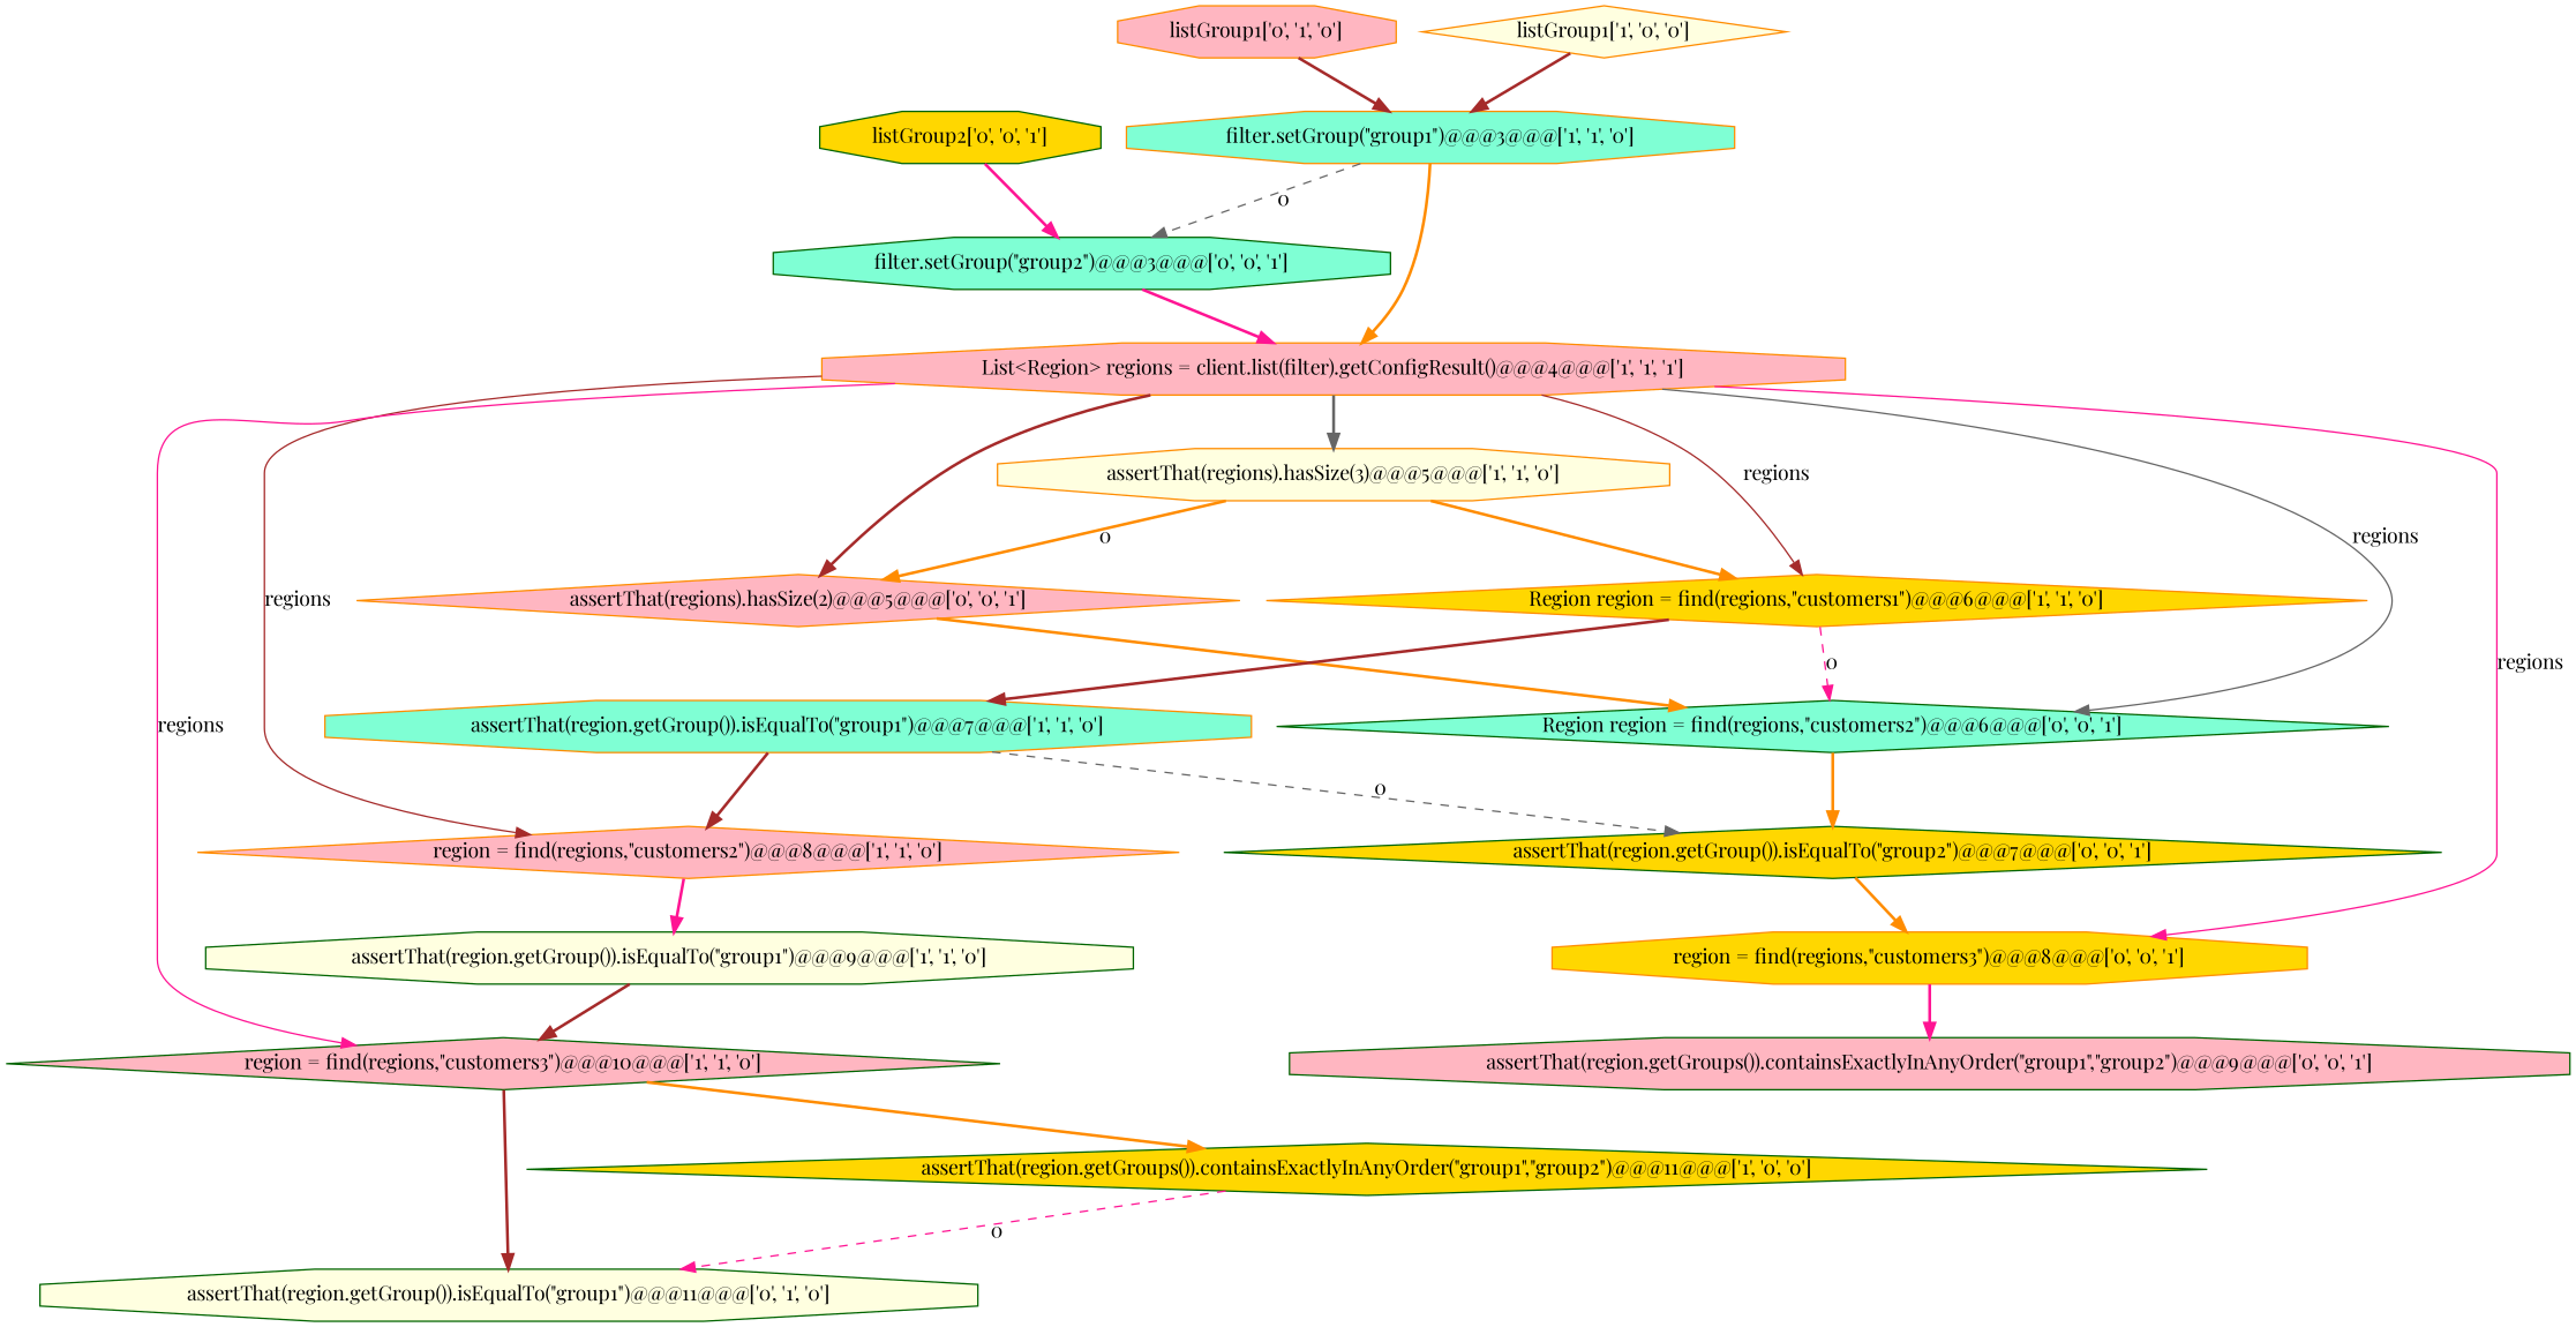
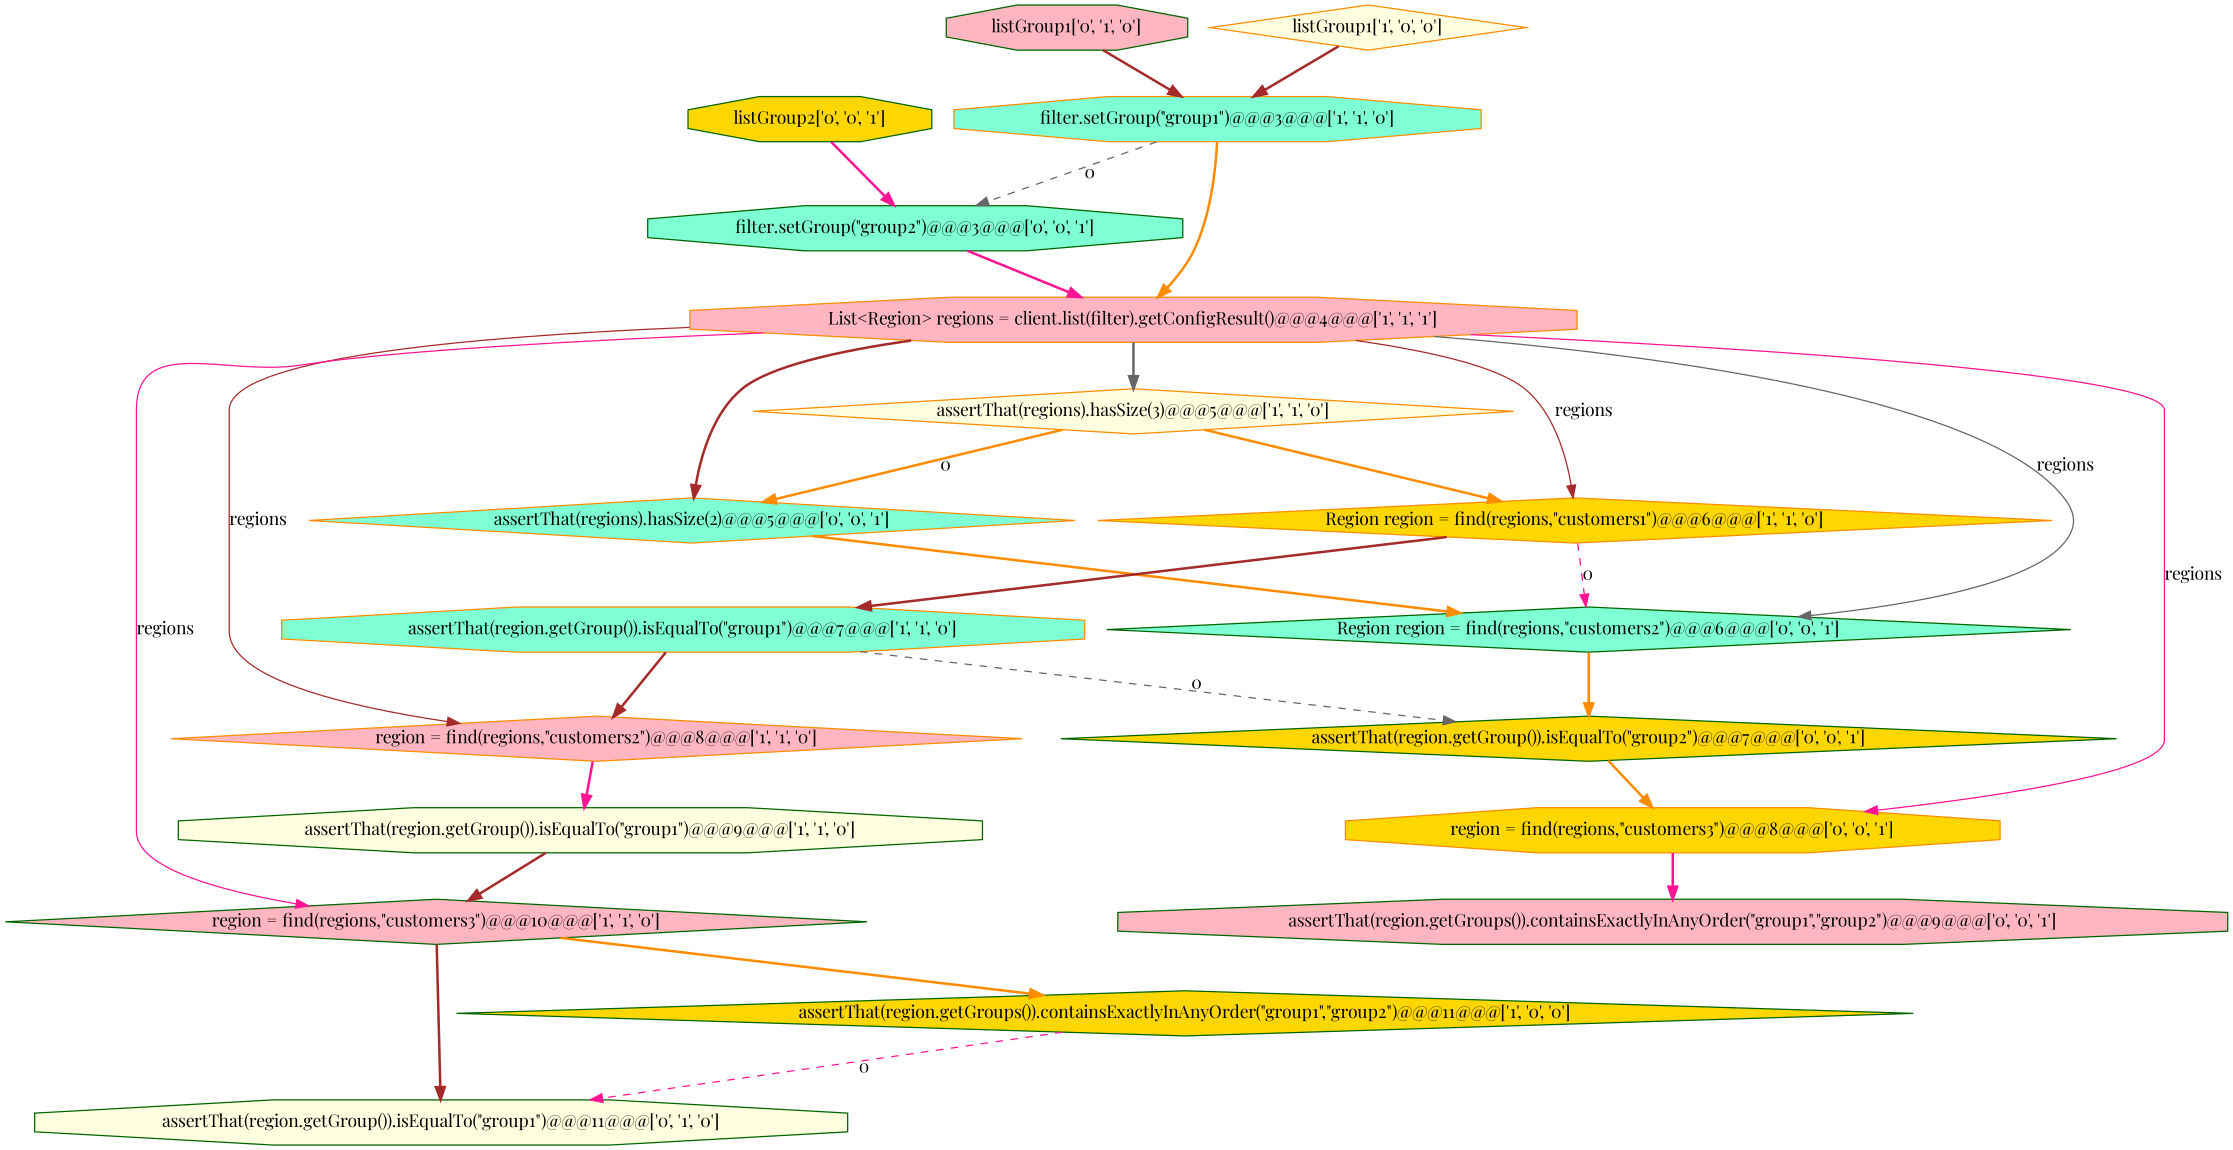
  digraph {
    fontname="Playfair Display"
    node [color=darkgreen fillcolor=aquamarine fontname="Playfair Display" shape=octagon style=filled]
    edge [color=brown fontname="Playfair Display" style=bold]
    n1 [label="filter.setGroup(\"group2\")@@@3@@@['0', '0', '1']"]
    n2 [color=darkorange fillcolor=lightpink label="List<Region> regions = client.list(filter).getConfigResult()@@@4@@@['1', '1', '1']"]
    n3 [color=darkorange fillcolor=lightpink label="region = find(regions,\"customers2\")@@@8@@@['1', '1', '0']" shape=diamond]
-   n4 [color=darkorange fillcolor=lightpink label="assertThat(regions).hasSize(2)@@@5@@@['0', '0', '1']" shape=diamond]
+   n4 [color=darkorange label="assertThat(regions).hasSize(2)@@@5@@@['0', '0', '1']" shape=diamond]
    n5 [label="Region region = find(regions,\"customers2\")@@@6@@@['0', '0', '1']" shape=diamond]
    n6 [color=darkorange fillcolor=gold label="region = find(regions,\"customers3\")@@@8@@@['0', '0', '1']"]
    n7 [fillcolor=lightpink label="region = find(regions,\"customers3\")@@@10@@@['1', '1', '0']" shape=diamond]
    n8 [color=darkorange fillcolor=gold label="Region region = find(regions,\"customers1\")@@@6@@@['1', '1', '0']" shape=diamond]
-   n9 [color=darkorange fillcolor=lightyellow label="assertThat(regions).hasSize(3)@@@5@@@['1', '1', '0']"]
+   n9 [color=darkorange fillcolor=lightyellow label="assertThat(regions).hasSize(3)@@@5@@@['1', '1', '0']" shape=diamond]
    n10 [fillcolor=gold label="listGroup2['0', '0', '1']"]
    n11 [fillcolor=lightyellow label="assertThat(region.getGroup()).isEqualTo(\"group1\")@@@9@@@['1', '1', '0']"]
    n12 [fillcolor=gold label="assertThat(region.getGroup()).isEqualTo(\"group2\")@@@7@@@['0', '0', '1']" shape=diamond]
    n13 [fillcolor=lightpink label="assertThat(region.getGroups()).containsExactlyInAnyOrder(\"group1\",\"group2\")@@@9@@@['0', '0', '1']"]
    n14 [color=darkorange label="assertThat(region.getGroup()).isEqualTo(\"group1\")@@@7@@@['1', '1', '0']"]
    n15 [fillcolor=gold label="assertThat(region.getGroups()).containsExactlyInAnyOrder(\"group1\",\"group2\")@@@11@@@['1', '0', '0']" shape=diamond]
    n16 [fillcolor=lightyellow label="assertThat(region.getGroup()).isEqualTo(\"group1\")@@@11@@@['0', '1', '0']"]
-   n17 [color=darkorange fillcolor=lightpink label="listGroup1['0', '1', '0']"]
+   n17 [fillcolor=lightpink label="listGroup1['0', '1', '0']"]
    n18 [color=darkorange label="filter.setGroup(\"group1\")@@@3@@@['1', '1', '0']"]
    n19 [color=darkorange fillcolor=lightyellow label="listGroup1['1', '0', '0']" shape=diamond]
    n1 -> n2 [color=deeppink]
    n2 -> n3 [label=regions style=solid]
    n2 -> n4
    n2 -> n5 [color=gray40 label=regions style=solid]
    n2 -> n6 [color=deeppink label=regions style=solid]
    n2 -> n7 [color=deeppink label=regions style=solid]
    n2 -> n8 [label=regions style=solid]
    n2 -> n9 [color=gray40]
    n3 -> n11 [color=deeppink]
    n4 -> n5 [color=darkorange]
    n5 -> n12 [color=darkorange]
    n6 -> n13 [color=deeppink]
    n7 -> n15 [color=darkorange]
    n7 -> n16
    n8 -> n5 [color=deeppink label=0 style=dashed]
    n8 -> n14
    n9 -> n4 [color=darkorange label=0]
    n9 -> n8 [color=darkorange]
    n10 -> n1 [color=deeppink]
    n11 -> n7
    n12 -> n6 [color=darkorange]
    n14 -> n3
    n14 -> n12 [color=gray40 label=0 style=dashed]
    n15 -> n16 [color=deeppink label=0 style=dashed]
    n17 -> n18
    n18 -> n1 [color=gray40 label=0 style=dashed]
    n18 -> n2 [color=darkorange]
    n19 -> n18
  }
